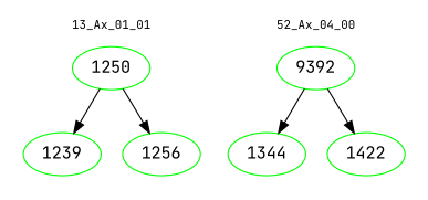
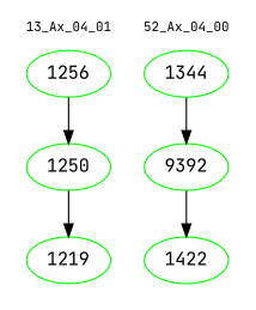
  digraph {
    fontname="JetBrains Mono"
    node [color=green fontname="JetBrains Mono"]
    edge [color=black fontname="JetBrains Mono"]
    n1 [label=1250]
-   n2 [label=1239]
+   n2 [label=1219]
    n3 [label=1256]
    n4 [label=9392]
    n5 [label=1344]
    n6 [label=1422]
    subgraph cluster_1 {
      color=white
      fontsize=10
-     label="13_Ax_01_01"
+     label="13_Ax_04_01"
      n1
      n2
      n3
    }
    subgraph cluster_2 {
      color=white
      fontsize=10
      label="52_Ax_04_00"
      n4
      n5
      n6
    }
    n1 -> n2
-   n1 -> n3
-   n4 -> n5
+   n3 -> n1
+   n5 -> n4
    n4 -> n6
  }
